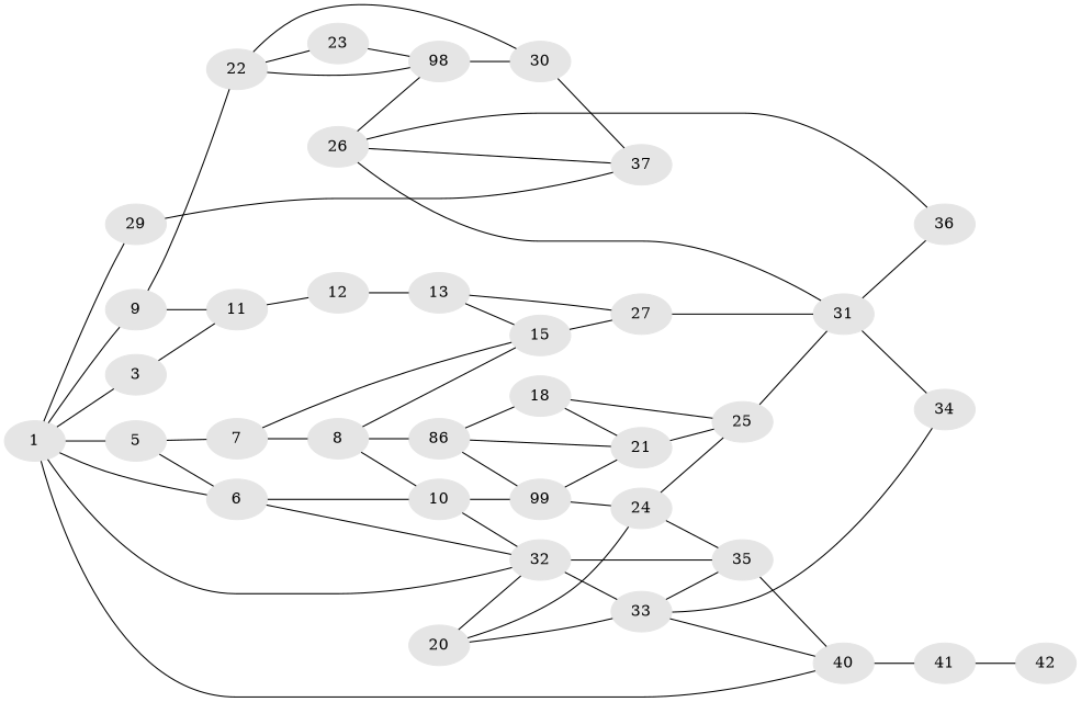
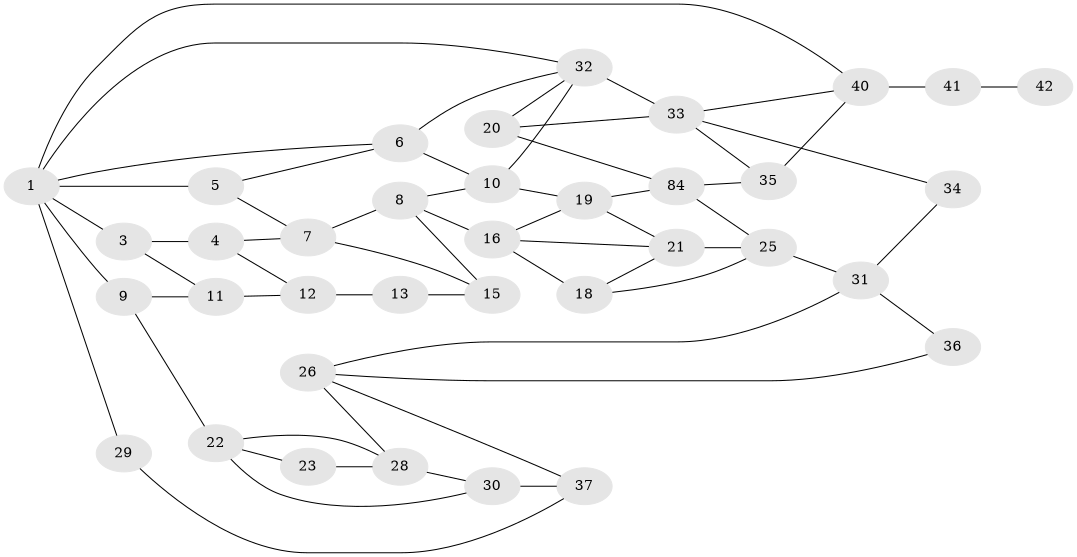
  graph {
    rankdir=LR
    node [color=gray90 style=filled]
    edge [weight=1.0]
    1
    3
    5
    6
    9
    29
    32
    40
+   4
    11
    7
    10
    22
    37
    33
    35
    41
    12
    8
    15
    13
-   19 [label=99]
-   16 [label=86]
-   27
+   19
+   16
    18
    21
    23
-   28 [label=98]
+   28
    30
-   24
+   24 [label=84]
    31
    25
    36
    34
    20
    26
    42
    1 -- 3
    1 -- 5
    1 -- 6
    1 -- 9
    1 -- 29
    1 -- 32
    1 -- 40
+   3 -- 4
    3 -- 11
    5 -- 6
    5 -- 7
    6 -- 32
    6 -- 10
    9 -- 11
    9 -- 22
    29 -- 37
    32 -- 33
-   32 -- 35
    40 -- 41
+   4 -- 7
+   4 -- 12
    11 -- 12
    7 -- 8
    7 -- 15
    10 -- 32
    10 -- 19
    22 -- 23
    22 -- 28
    22 -- 30
    33 -- 40
    33 -- 35
    33 -- 34
    35 -- 40
    41 -- 42
    12 -- 13
    8 -- 10
    8 -- 15
    8 -- 16
-   15 -- 27
    13 -- 15
-   13 -- 27
    19 -- 21
    19 -- 24
    16 -- 19
    16 -- 18
    16 -- 21
-   27 -- 31
    18 -- 21
    18 -- 25
    21 -- 25
    23 -- 28
    28 -- 30
    30 -- 37
    24 -- 35
    24 -- 25
    31 -- 36
    31 -- 34
    25 -- 31
    20 -- 32
    20 -- 33
    20 -- 24
    26 -- 37
    26 -- 28
    26 -- 31
    26 -- 36
  }
